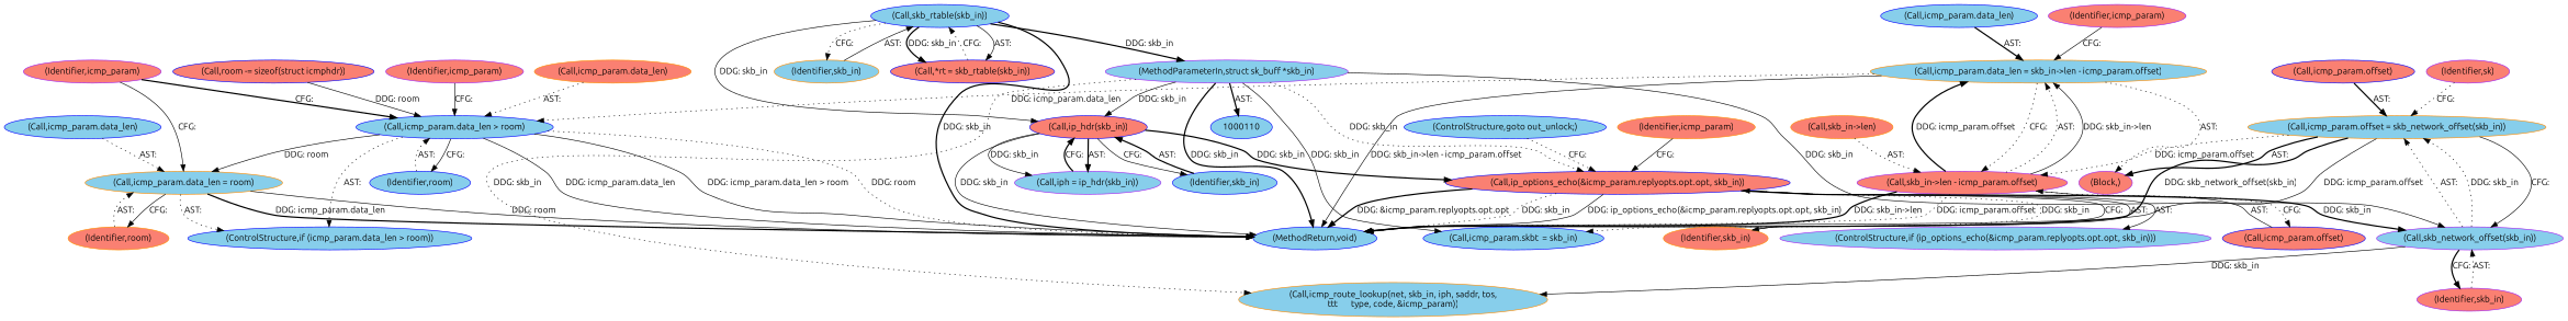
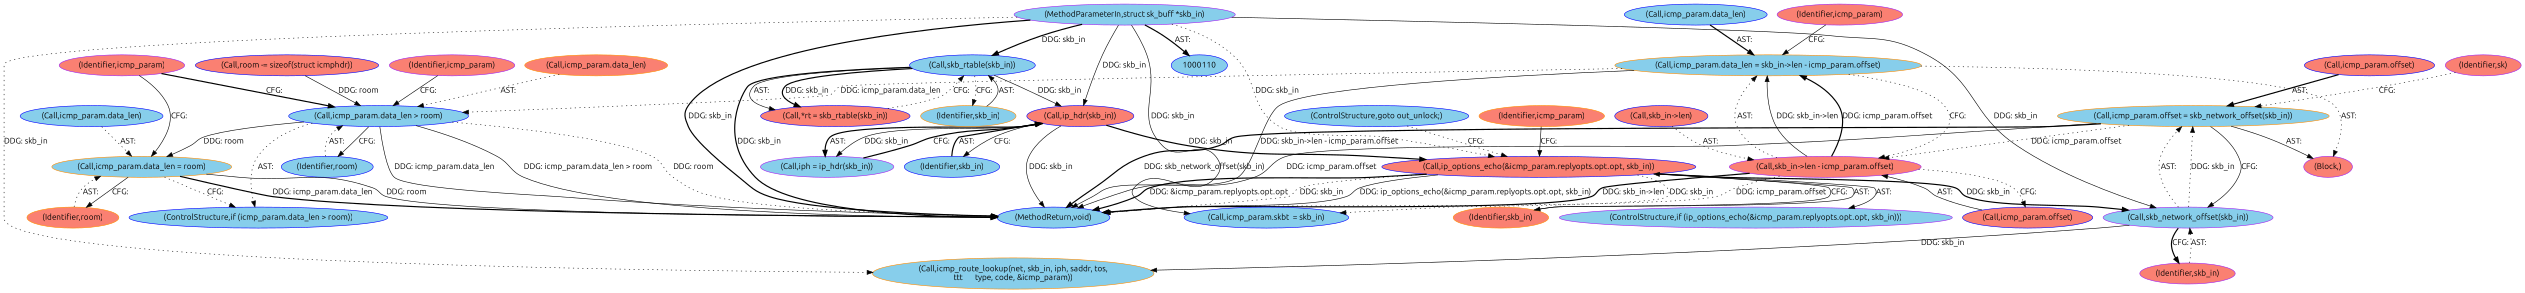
  digraph {
    fontname=Ubuntu
    node [color=blue fillcolor=skyblue fontname=Ubuntu style=filled]
    edge [fontname=Ubuntu style=solid]
    n1 [color=darkorange label="(Call,icmp_param.data_len = skb_in->len - icmp_param.offset)"]
    n2 [color=purple fillcolor=salmon label="(Call,skb_in->len - icmp_param.offset)"]
    n3 [label="(Call,icmp_param.data_len > room)"]
    n4 [label="(MethodReturn,void)"]
    n5 [color=purple fillcolor=salmon label="(Block,)"]
    n6 [fillcolor=salmon label="(Call,icmp_param.offset)"]
    n7 [color=darkorange label="(Call,icmp_param.data_len = room)"]
    n8 [label="(ControlStructure,if (icmp_param.data_len > room))"]
    n9 [label="(Identifier,room)"]
    n10 [color=darkorange label="(Call,icmp_param.offset = skb_network_offset(skb_in))"]
    n11 [color=purple label="(Call,skb_network_offset(skb_in))"]
    n12 [color=darkorange label="(Call,icmp_route_lookup(net, skb_in, iph, saddr, tos,\n\t\t\t       type, code, &icmp_param))"]
    n13 [color=purple fillcolor=salmon label="(Identifier,skb_in)"]
    n14 [color=purple label="(MethodParameterIn,struct sk_buff *skb_in)"]
    n15 [fillcolor=salmon label="(Call,ip_options_echo(&icmp_param.replyopts.opt.opt, skb_in))"]
    n16 [fillcolor=salmon label="(Call,ip_hdr(skb_in))"]
    n17 [label="(Call,skb_rtable(skb_in))"]
    n18 [label="(Call,icmp_param.skb\t  = skb_in)"]
    1000110
    n20 [color=darkorange fillcolor=salmon label="(Identifier,skb_in)"]
    n21 [color=purple label="(ControlStructure,if (ip_options_echo(&icmp_param.replyopts.opt.opt, skb_in)))"]
    n22 [color=purple label="(Call,iph = ip_hdr(skb_in))"]
    n23 [label="(Identifier,skb_in)"]
    n24 [color=darkorange label="(Identifier,skb_in)"]
    n25 [fillcolor=salmon label="(Call,*rt = skb_rtable(skb_in))"]
    n26 [color=darkorange fillcolor=salmon label="(Identifier,room)"]
    n27 [fillcolor=salmon label="(Call,room -= sizeof(struct icmphdr))"]
    n28 [fillcolor=salmon label="(Call,icmp_param.offset)"]
    n29 [label="(Call,icmp_param.data_len)"]
    n30 [label="(ControlStructure,goto out_unlock;)"]
    n31 [color=purple fillcolor=salmon label="(Identifier,icmp_param)"]
-   n32 [color=darkorange fillcolor=salmon label="(Call,skb_in->len)"]
+   n32 [fillcolor=salmon label="(Call,skb_in->len)"]
    n33 [color=darkorange fillcolor=salmon label="(Call,icmp_param.data_len)"]
    n34 [color=purple fillcolor=salmon label="(Identifier,sk)"]
    n35 [color=purple fillcolor=salmon label="(Identifier,icmp_param)"]
    n36 [color=darkorange fillcolor=salmon label="(Identifier,icmp_param)"]
    n37 [label="(Call,icmp_param.data_len)"]
    n38 [color=purple fillcolor=salmon label="(Identifier,icmp_param)"]
    n1 -> n2 [label="CFG: " style=dotted]
    n1 -> n3 [label="DDG: icmp_param.data_len" style=dotted]
    n1 -> n4 [label="DDG: skb_in->len - icmp_param.offset"]
    n1 -> n5 [label="AST: " style=dotted]
    n2 -> n1 [label="AST: " style=dotted]
    n2 -> n1 [label="DDG: skb_in->len"]
    n2 -> n1 [label="DDG: icmp_param.offset" style=bold]
    n2 -> n4 [label="DDG: icmp_param.offset" style=dotted]
    n2 -> n4 [label="DDG: skb_in->len" style=bold]
    n2 -> n6 [label="CFG: " style=dotted]
    n3 -> n4 [label="DDG: icmp_param.data_len > room"]
    n3 -> n4 [label="DDG: room" style=dotted]
    n3 -> n4 [label="DDG: icmp_param.data_len"]
    n3 -> n7 [label="DDG: room"]
    n3 -> n8 [label="AST: " style=dotted]
    n3 -> n9 [label="CFG: "]
    n6 -> n2 [label="AST: "]
    n7 -> n4 [label="DDG: icmp_param.data_len" style=bold]
    n7 -> n4 [label="DDG: room"]
-   n7 -> n8 [label="AST: " style=dotted]
+   n7 -> n8 [label="CFG: " style=dotted]
    n7 -> n26 [label="CFG: "]
    n9 -> n3 [label="AST: " style=dotted]
    n10 -> n2 [label="DDG: icmp_param.offset" style=dotted]
    n10 -> n4 [label="DDG: skb_network_offset(skb_in)" style=bold]
    n10 -> n4 [label="DDG: icmp_param.offset"]
-   n10 -> n5 [label="AST: " style=bold]
+   n10 -> n5 [label="AST: "]
    n10 -> n11 [label="CFG: "]
    n11 -> n10 [label="AST: " style=dotted]
    n11 -> n10 [label="DDG: skb_in" style=dotted]
    n11 -> n12 [label="DDG: skb_in"]
    n11 -> n13 [label="CFG: " style=bold]
    n13 -> n11 [label="AST: " style=dotted]
    n14 -> n4 [label="DDG: skb_in" style=bold]
    n14 -> n11 [label="DDG: skb_in"]
    n14 -> n12 [label="DDG: skb_in" style=dotted]
    n14 -> n15 [label="DDG: skb_in" style=dotted]
    n14 -> n16 [label="DDG: skb_in"]
-   n17 -> n14 [label="DDG: skb_in" style=bold]
+   n14 -> n17 [label="DDG: skb_in" style=bold]
    n14 -> n18 [label="DDG: skb_in"]
    n14 -> 1000110 [label="AST: " style=bold]
    n15 -> n4 [label="DDG: ip_options_echo(&icmp_param.replyopts.opt.opt, skb_in)"]
    n15 -> n4 [label="DDG: &icmp_param.replyopts.opt.opt" style=bold]
    n15 -> n4 [label="DDG: skb_in" style=dotted]
    n15 -> n11 [label="DDG: skb_in" style=bold]
    n15 -> n18 [label="DDG: skb_in" style=dotted]
    n15 -> n20 [label="CFG: "]
    n15 -> n21 [label="AST: "]
    n16 -> n4 [label="DDG: skb_in"]
    n16 -> n15 [label="DDG: skb_in" style=bold]
    n16 -> n22 [label="AST: " style=bold]
    n16 -> n22 [label="DDG: skb_in"]
    n16 -> n23 [label="CFG: "]
    n17 -> n4 [label="DDG: skb_in" style=bold]
    n17 -> n16 [label="DDG: skb_in"]
    n17 -> n24 [label="CFG: " style=dotted]
    n17 -> n25 [label="AST: "]
    n17 -> n25 [label="DDG: skb_in" style=bold]
    n20 -> n15 [label="AST: "]
    n22 -> n16 [label="CFG: " style=bold]
    n23 -> n16 [label="AST: " style=bold]
    n24 -> n17 [label="AST: "]
    n25 -> n17 [label="CFG: " style=dotted]
    n26 -> n7 [label="AST: " style=dotted]
    n27 -> n3 [label="DDG: room"]
    n28 -> n10 [label="AST: " style=bold]
    n29 -> n7 [label="AST: " style=dotted]
    n30 -> n15 [label="CFG: " style=dotted]
    n31 -> n3 [label="CFG: "]
    n32 -> n2 [label="AST: " style=dotted]
    n33 -> n3 [label="AST: " style=dotted]
    n34 -> n10 [label="CFG: " style=dotted]
    n35 -> n3 [label="CFG: " style=bold]
    n35 -> n7 [label="CFG: "]
    n36 -> n15 [label="CFG: "]
    n37 -> n1 [label="AST: " style=bold]
    n38 -> n1 [label="CFG: "]
  }
